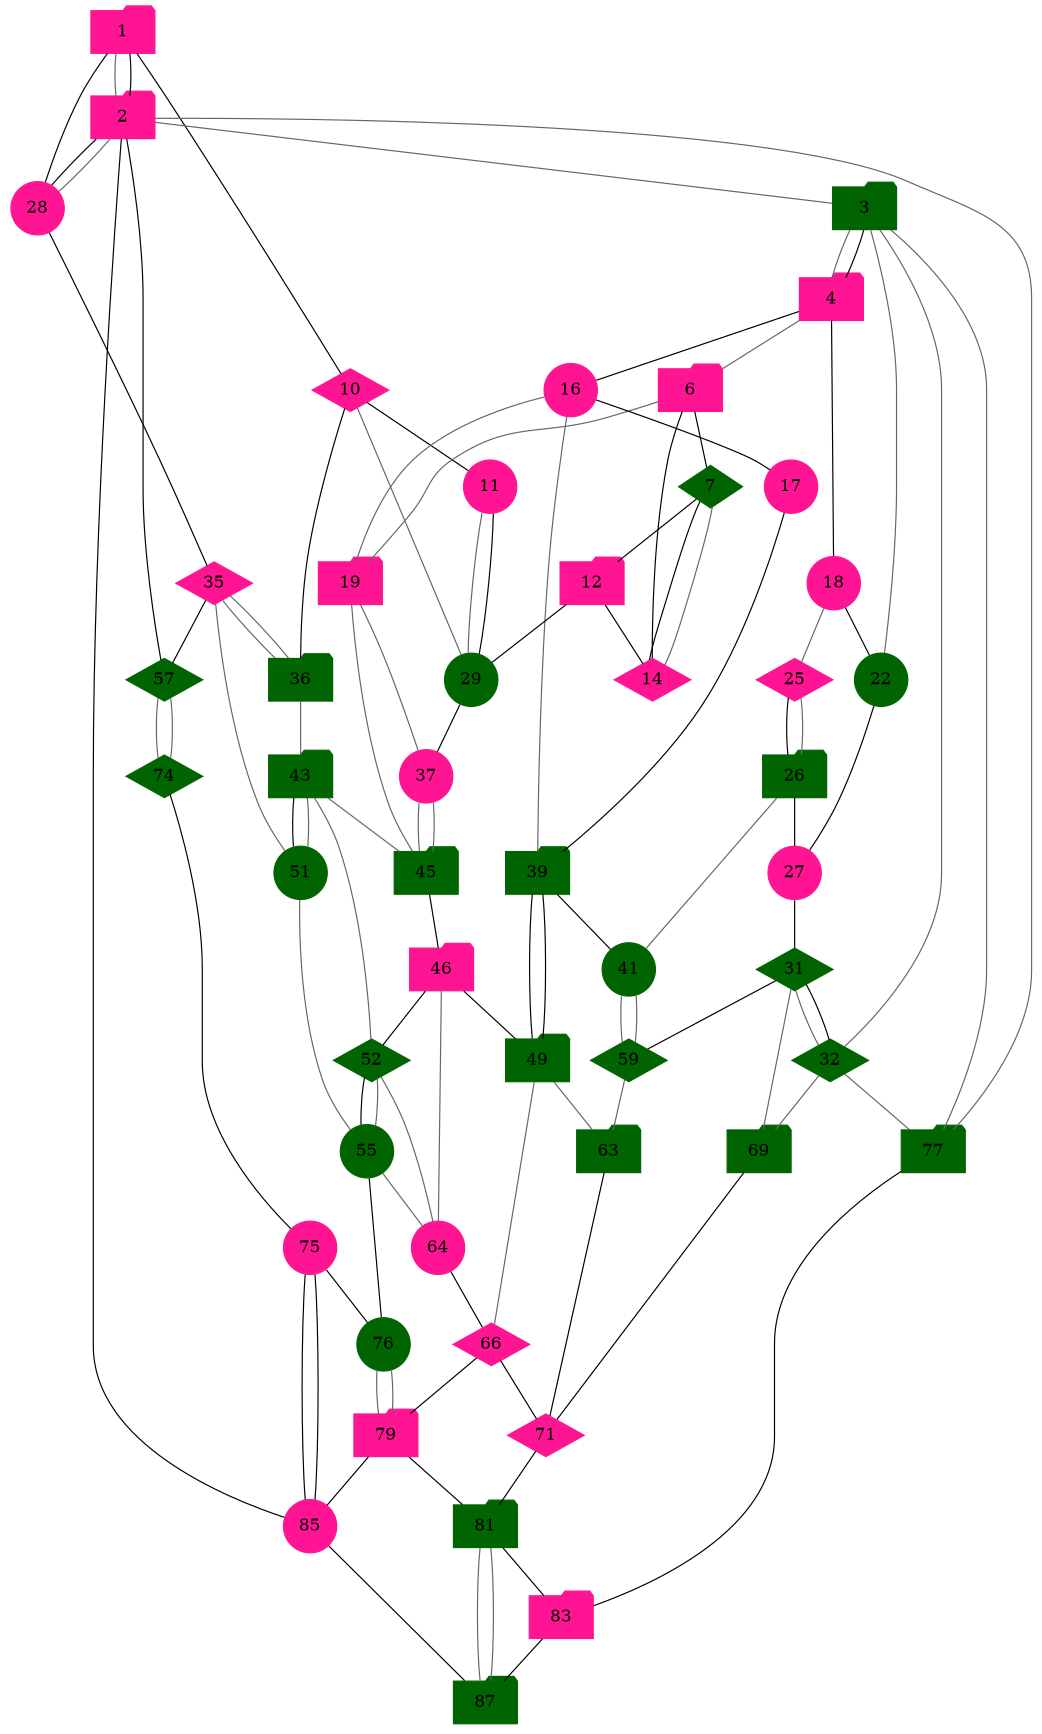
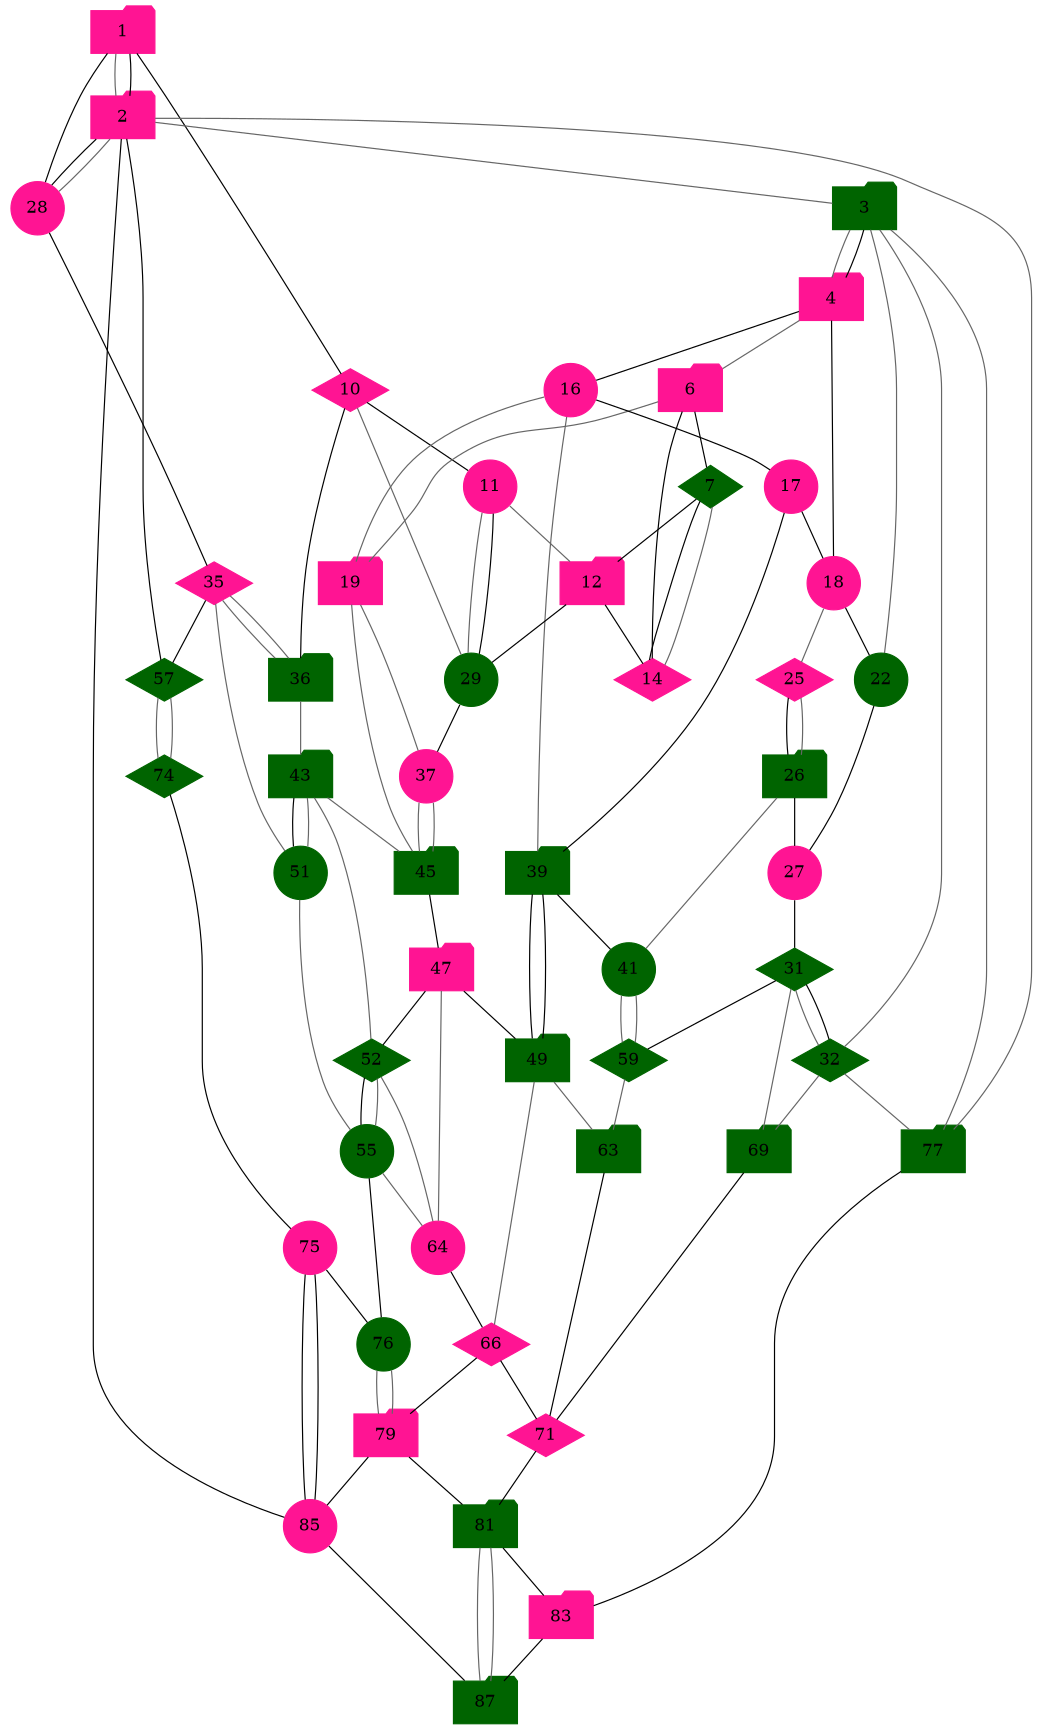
  graph {
    node [color=deeppink shape=folder style=filled]
    edge [color=black]
    1 [super="+9"]
    2 [super="+56"]
    10 [shape=diamond super="+33"]
    28 [shape=circle]
    3 [color=darkgreen super="+21"]
    57 [color=darkgreen shape=diamond super="+58"]
    77 [color=darkgreen]
    85 [shape=circle super="+86"]
    11 [shape=circle]
    29 [color=darkgreen shape=circle super="+34"]
    36 [color=darkgreen]
    35 [shape=diamond super="+50"]
    4 [super="+5"]
    22 [color=darkgreen shape=circle]
    32 [color=darkgreen shape=diamond super="+70"]
    74 [color=darkgreen shape=diamond]
    83 [super="+84"]
    87 [color=darkgreen super="+88"]
    6 [super="+15"]
    16 [shape=circle super="+20"]
    18 [shape=circle super="+23"]
    27 [shape=circle super="+30"]
    69 [color=darkgreen]
    7 [color=darkgreen shape=diamond super="+8"]
    14 [shape=diamond]
    19 [super="+38"]
    17 [shape=circle super="+24"]
    39 [color=darkgreen super="+40"]
    25 [shape=diamond]
    12 [super="+13"]
    37 [shape=circle]
    45 [color=darkgreen super="+46"]
    43 [color=darkgreen super="+44"]
    41 [color=darkgreen shape=circle]
    49 [color=darkgreen super="+62"]
    26 [color=darkgreen super="+42"]
-   47 [super="+48" label=46]
+   47 [super="+48"]
    31 [color=darkgreen shape=diamond super="+61"]
    59 [color=darkgreen shape=diamond super="+60"]
    51 [color=darkgreen shape=circle super="+54"]
    63 [color=darkgreen super="+67"]
    71 [shape=diamond super="+72"]
    55 [color=darkgreen shape=circle super="+68"]
    52 [color=darkgreen shape=diamond super="+53"]
    66 [shape=diamond super="+78"]
    64 [shape=circle super="+65"]
    79 [super="+80"]
    76 [color=darkgreen shape=circle]
    75 [shape=circle]
    81 [color=darkgreen super="+82"]
    1 -- 2 [color=gray40]
    1 -- 2
    1 -- 10
    1 -- 28
    2 -- 28
    2 -- 28 [color=gray40]
    2 -- 3 [color=gray40]
    2 -- 57
    2 -- 77 [color=gray40]
    2 -- 85
    10 -- 11
    10 -- 29 [color=gray40]
    10 -- 36
    28 -- 35
    3 -- 77 [color=gray40]
    3 -- 4 [color=gray40]
    3 -- 4
    3 -- 22 [color=gray40]
    3 -- 32 [color=gray40]
    57 -- 74 [color=gray40]
    57 -- 74 [color=gray40]
    77 -- 83
    85 -- 87
    11 -- 29 [color=gray40]
    11 -- 29
+   11 -- 12 [color=gray40]
    29 -- 37
    36 -- 43 [color=gray40]
    35 -- 57
    35 -- 36 [color=gray40]
    35 -- 36 [color=gray40]
    35 -- 51 [color=gray40]
    4 -- 6 [color=gray40]
    4 -- 16
    4 -- 18
    22 -- 27
    32 -- 77 [color=gray40]
    32 -- 69 [color=gray40]
    74 -- 75
    83 -- 87 [weight=2]
    6 -- 7
    6 -- 14
    6 -- 19 [color=gray40]
    16 -- 19 [color=gray40]
    16 -- 17
    16 -- 39 [color=gray40]
    18 -- 22
    18 -- 25 [color=gray40]
    27 -- 31
    69 -- 71
    7 -- 14
    7 -- 14 [color=gray40]
    7 -- 12
    19 -- 37 [color=gray40]
    19 -- 45 [color=gray40]
+   17 -- 18
    17 -- 39
    39 -- 41
    39 -- 49
    39 -- 49
    25 -- 26
    25 -- 26 [color=gray40]
    12 -- 29
    12 -- 14
    37 -- 45 [color=gray40]
    37 -- 45 [color=gray40]
    45 -- 47
    43 -- 45 [color=gray40]
    43 -- 51
    43 -- 51 [color=gray40]
    43 -- 52 [color=gray40]
    41 -- 59 [color=gray40]
    41 -- 59 [color=gray40]
    49 -- 63 [color=gray40]
    49 -- 66 [color=gray40]
    26 -- 27 [weight=2]
    26 -- 41 [color=gray40]
    47 -- 49
    47 -- 52
    47 -- 64 [color=gray40]
    31 -- 32 [color=gray40]
    31 -- 32
    31 -- 69 [color=gray40]
    31 -- 59
    59 -- 63 [color=gray40 weight=2]
    51 -- 55 [color=gray40]
    63 -- 71
    71 -- 81
    55 -- 64 [color=gray40]
    55 -- 76
    52 -- 55
    52 -- 55 [color=gray40]
    52 -- 64 [color=gray40]
    66 -- 71
    66 -- 79
    64 -- 66
    79 -- 85
    79 -- 81
    76 -- 79 [color=gray40]
    76 -- 79 [color=gray40]
    75 -- 85
    75 -- 85
    75 -- 76
    81 -- 83
    81 -- 87 [color=gray40]
    81 -- 87 [color=gray40]
  }
